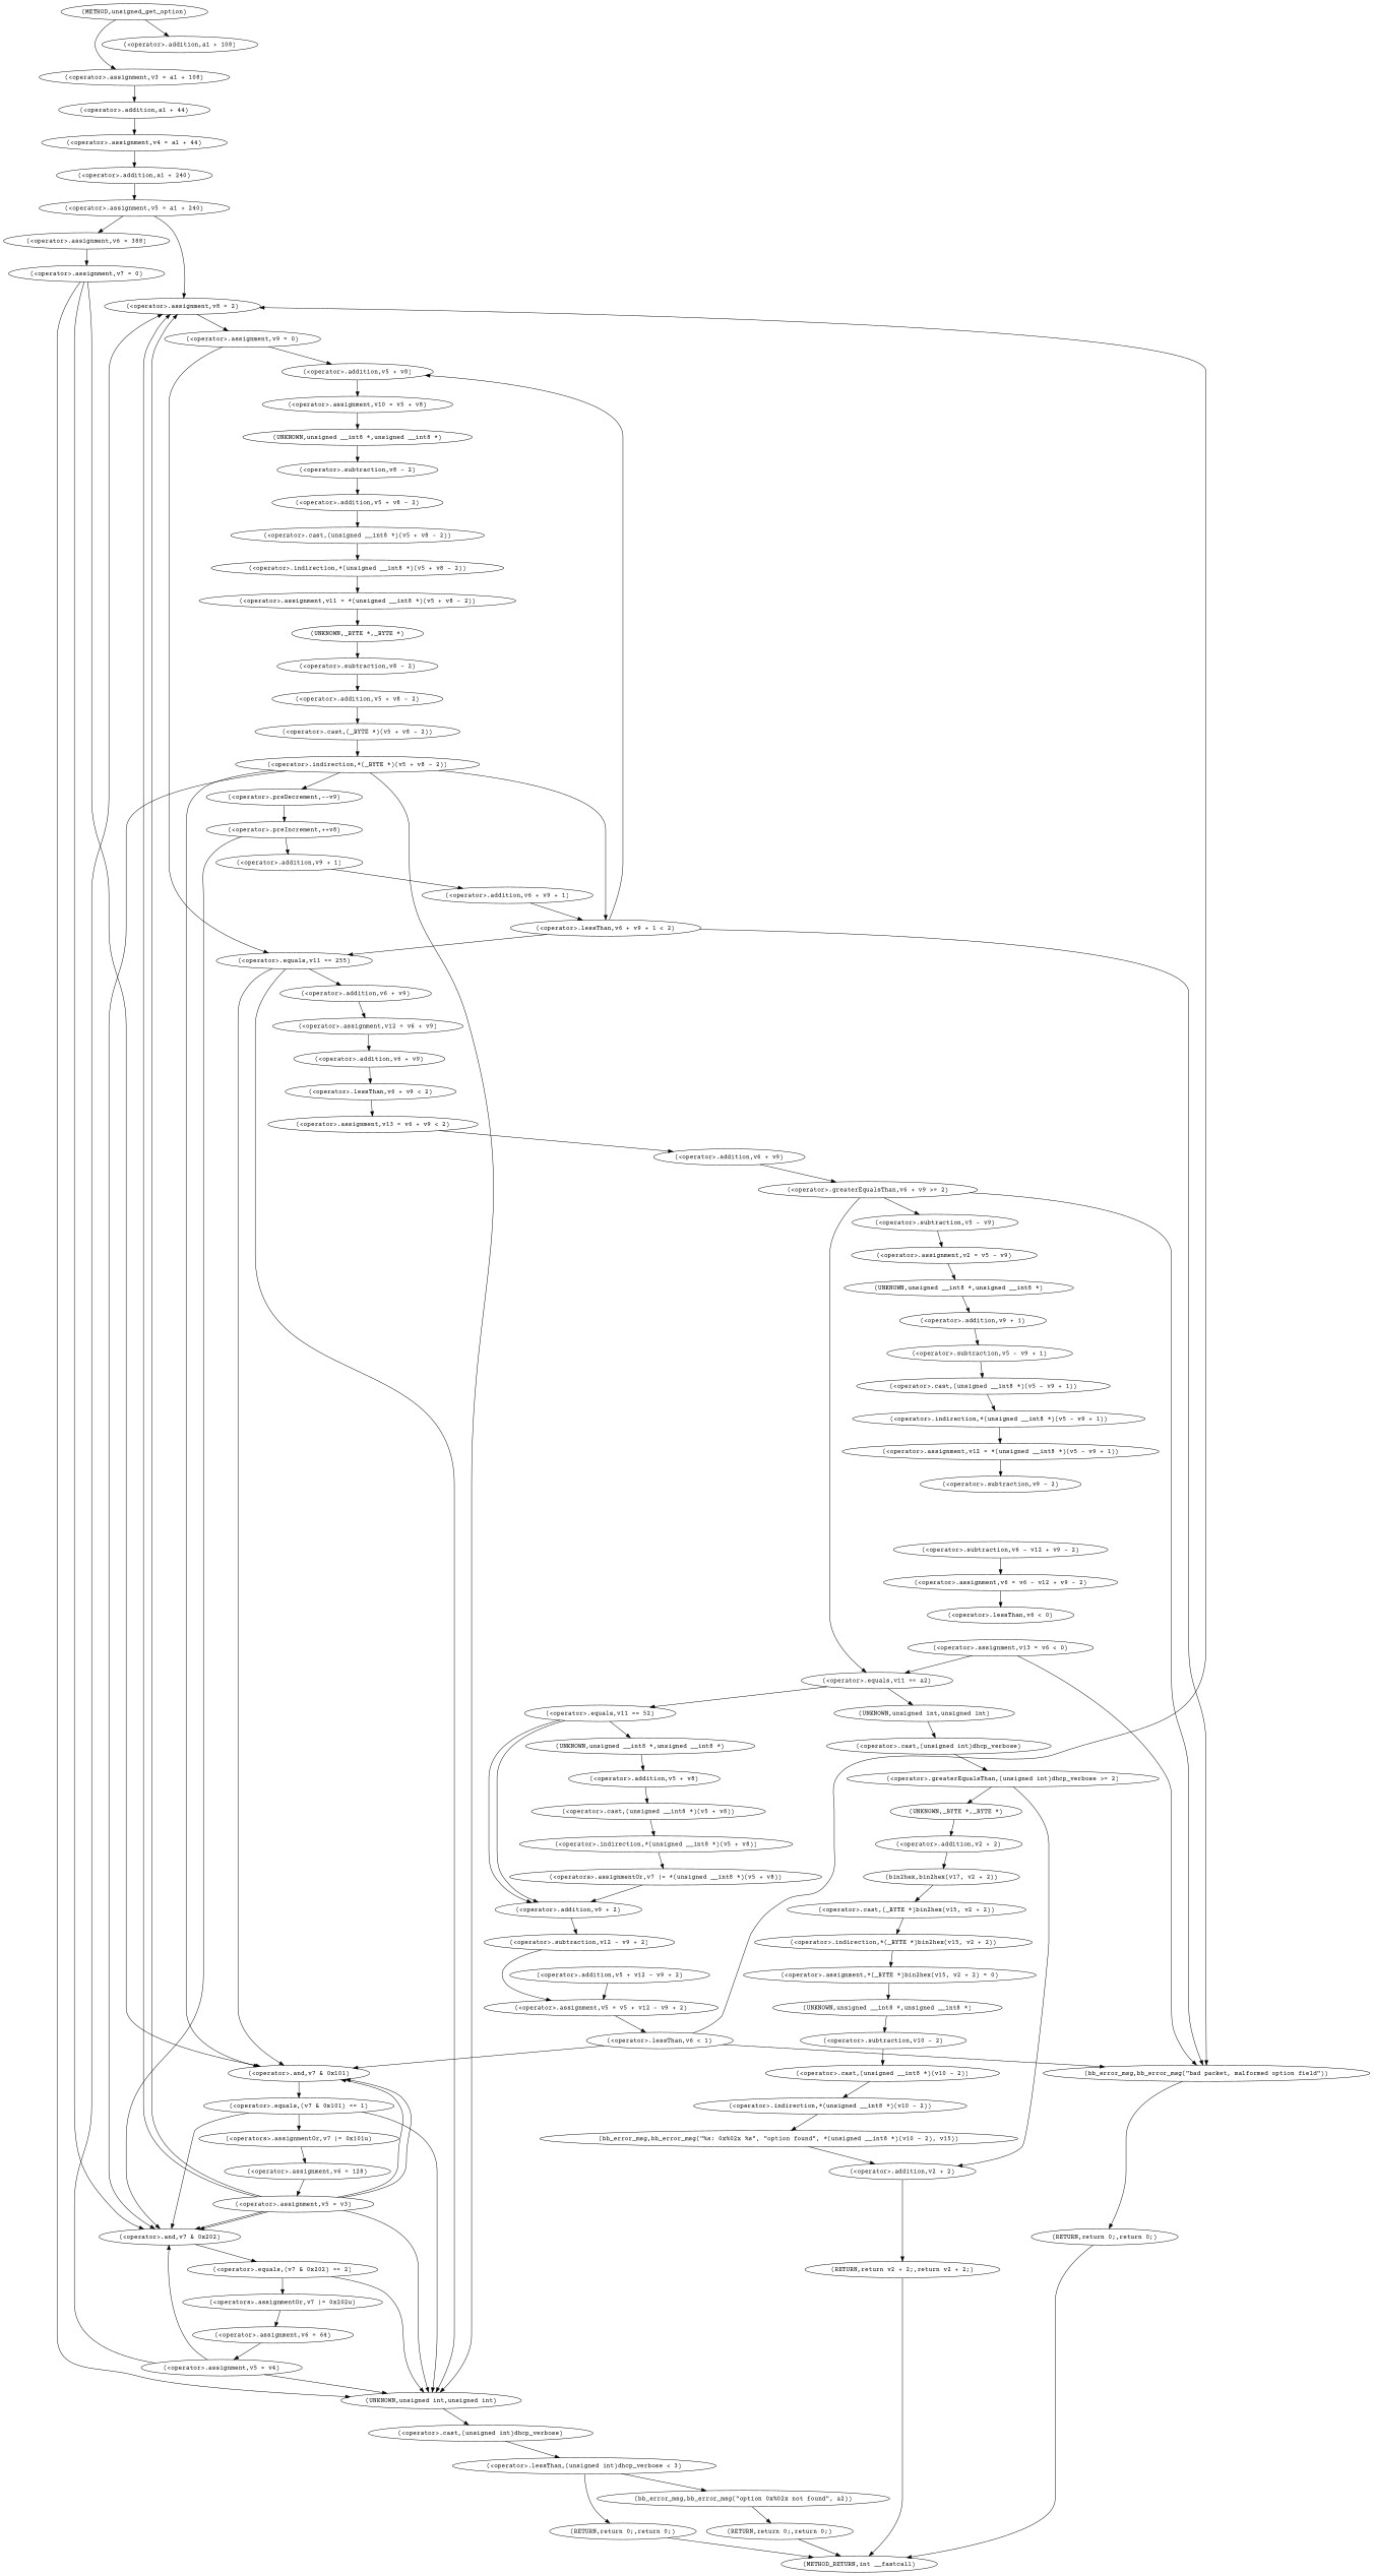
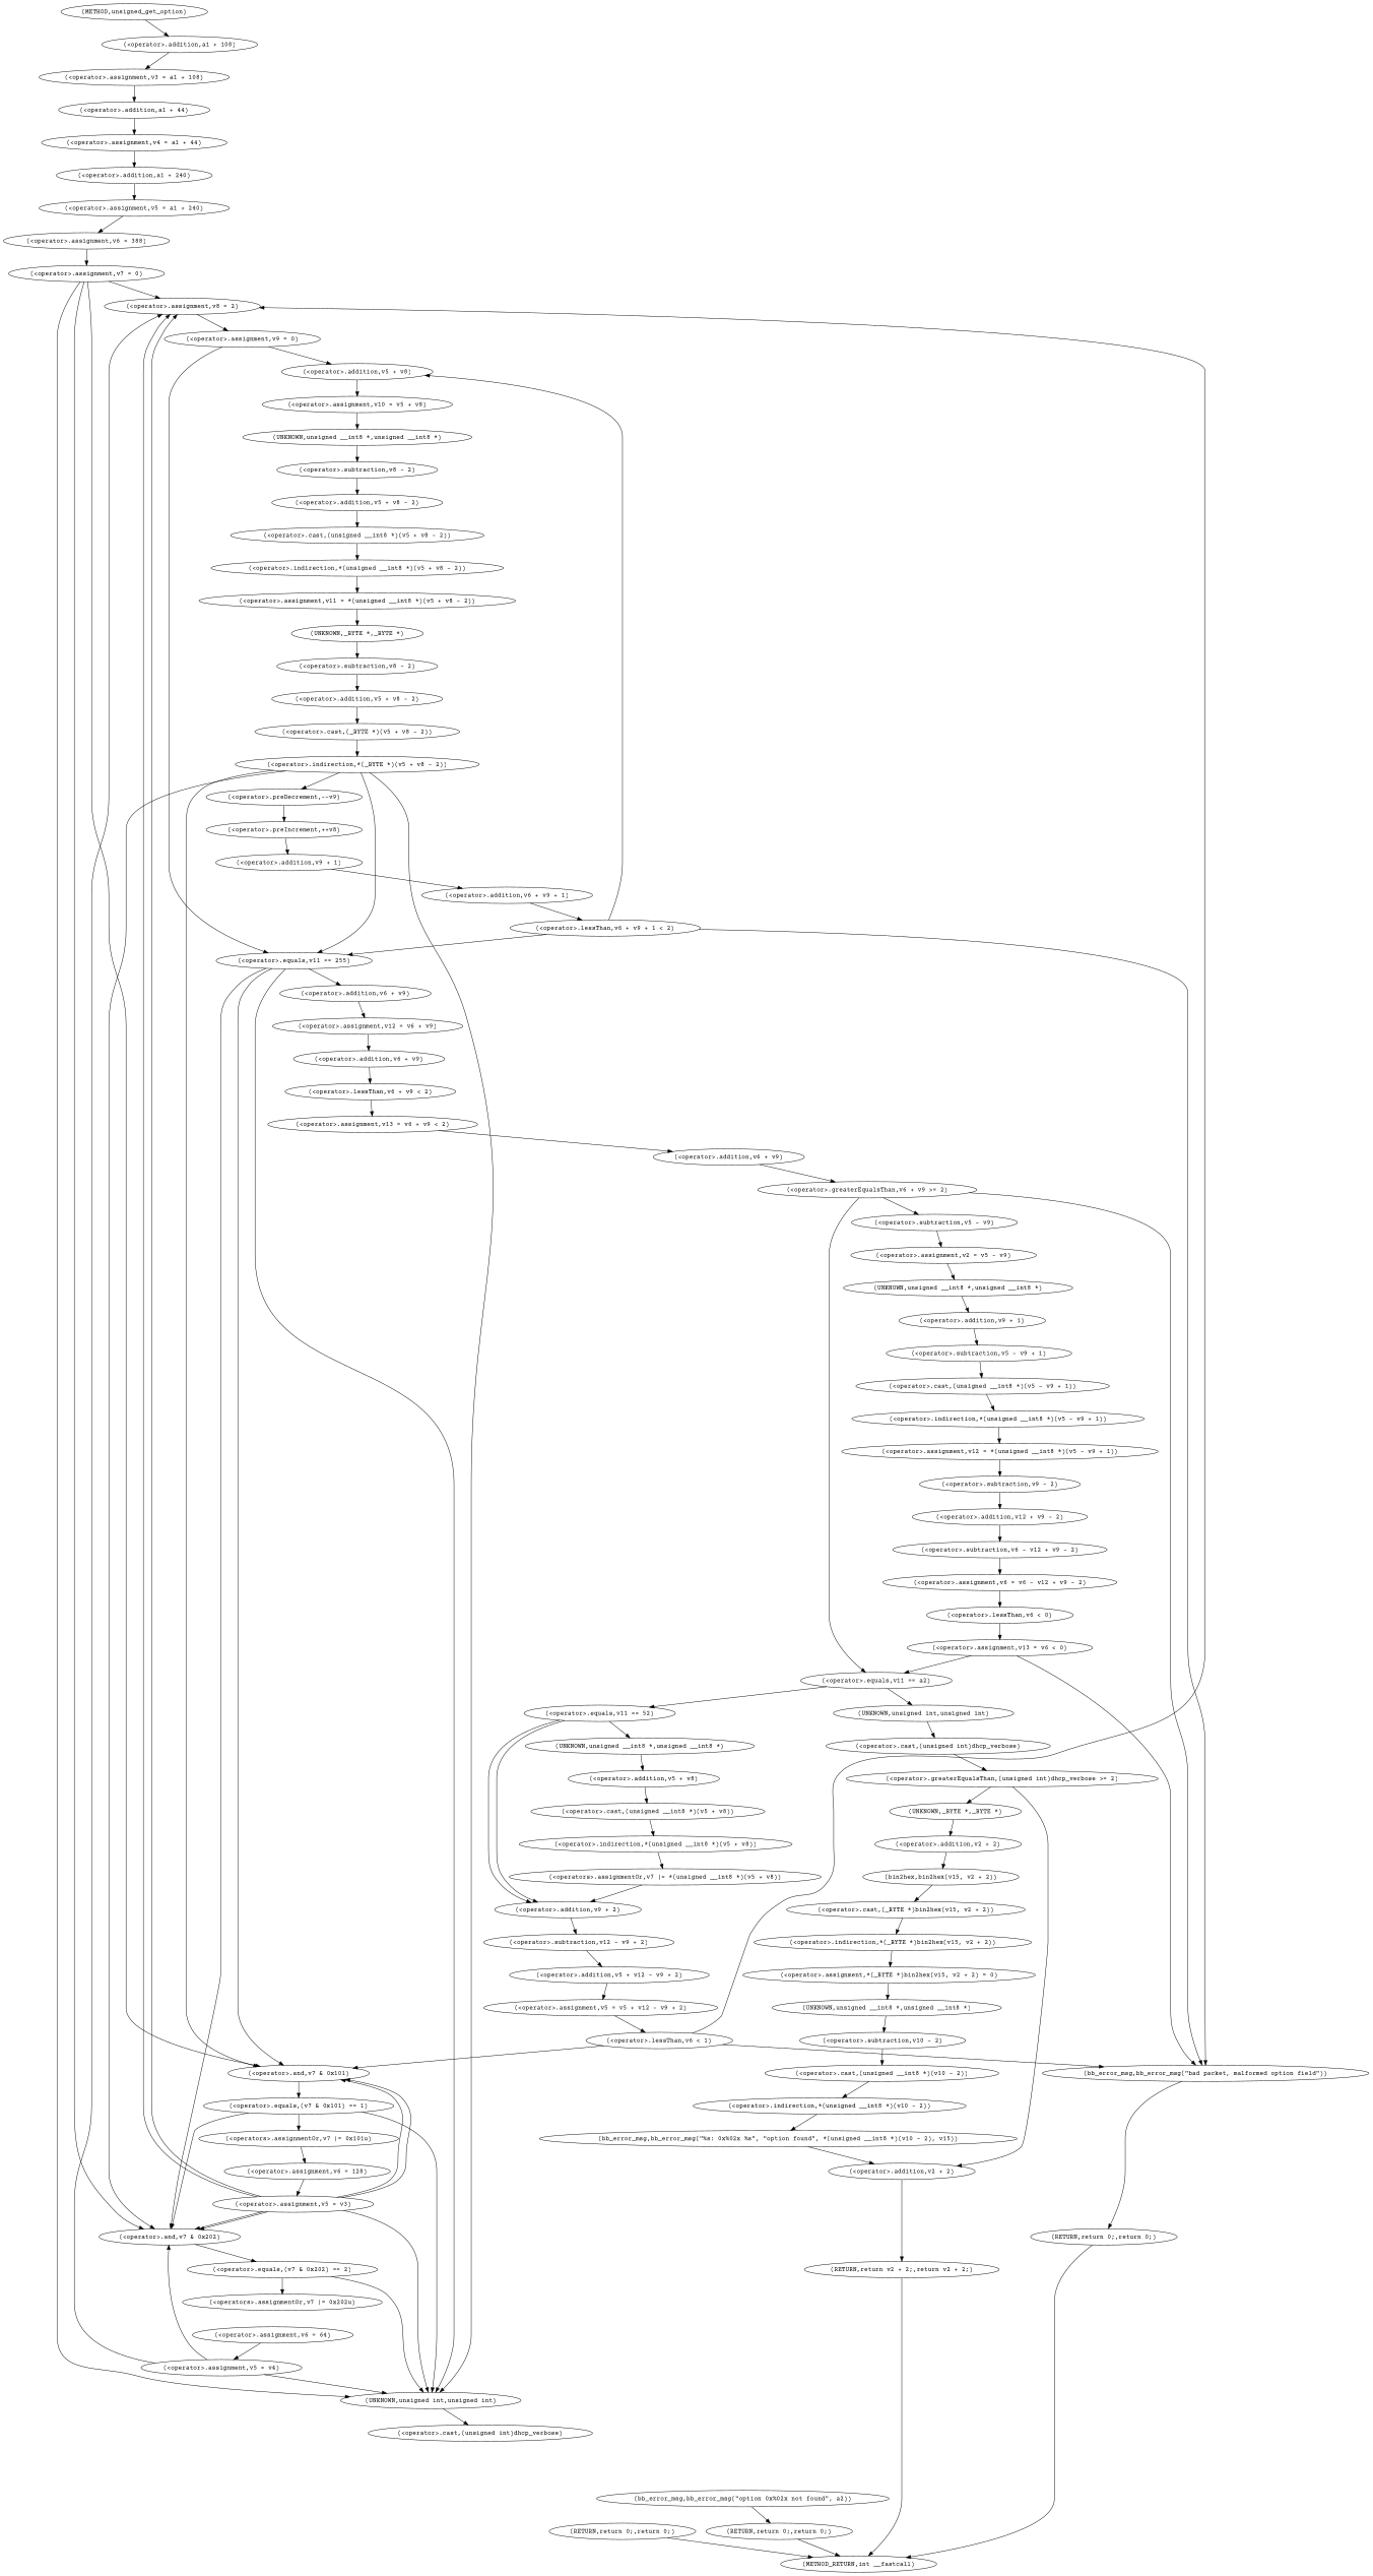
  digraph {
    fontname="Courier Prime"
    node [fontname="Courier Prime"]
    edge [fontname="Courier Prime"]
    n1 [label="(<operator>.assignment,v3 = a1 + 108)"]
    n2 [label="(<operator>.addition,a1 + 44)"]
    n3 [label="(<operator>.assignment,v4 = a1 + 44)"]
    n4 [label="(<operator>.addition,a1 + 108)"]
    n5 [label="(<operator>.addition,a1 + 240)"]
    n6 [label="(<operator>.assignment,v5 = a1 + 240)"]
    n7 [label="(<operator>.assignment,v6 = 388)"]
    n8 [label="(<operator>.assignment,v7 = 0)"]
    n9 [label="(<operator>.assignment,v8 = 2)"]
    n10 [label="(<operator>.and,v7 & 0x101)"]
    n11 [label="(<operator>.and,v7 & 0x202)"]
    n12 [label="(UNKNOWN,unsigned int,unsigned int)"]
    n13 [label="(<operator>.assignment,v9 = 0)"]
    n14 [label="(<operator>.equals,(v7 & 0x101) == 1)"]
    n15 [label="(<operator>.equals,(v7 & 0x202) == 2)"]
    n16 [label="(<operator>.cast,(unsigned int)dhcp_verbose)"]
    n17 [label="(<operator>.addition,v5 + v8)"]
    n18 [label="(<operator>.equals,v11 == 255)"]
    n19 [label="(<operator>.assignment,v10 = v5 + v8)"]
    n20 [label="(<operator>.addition,v6 + v9)"]
    n21 [label="(UNKNOWN,unsigned __int8 *,unsigned __int8 *)"]
    n22 [label="(<operator>.subtraction,v8 - 2)"]
    n23 [label="(<operator>.assignment,v11 = *(unsigned __int8 *)(v5 + v8 - 2))"]
    n24 [label="(UNKNOWN,_BYTE *,_BYTE *)"]
    n25 [label="(<operator>.subtraction,v8 - 2)"]
    n26 [label="(<operator>.indirection,*(unsigned __int8 *)(v5 + v8 - 2))"]
    n27 [label="(<operator>.cast,(unsigned __int8 *)(v5 + v8 - 2))"]
    n28 [label="(<operator>.addition,v5 + v8 - 2)"]
    n29 [label="(<operator>.indirection,*(_BYTE *)(v5 + v8 - 2))"]
    n30 [label="(<operator>.preDecrement,--v9)"]
    n31 [label="(<operator>.preIncrement,++v8)"]
    n32 [label="(<operator>.cast,(_BYTE *)(v5 + v8 - 2))"]
    n33 [label="(<operator>.addition,v5 + v8 - 2)"]
    n34 [label="(<operator>.addition,v9 + 1)"]
    n35 [label="(<operator>.addition,v6 + v9 + 1)"]
    n36 [label="(<operator>.lessThan,v6 + v9 + 1 < 2)"]
    n37 [label="(bb_error_msg,bb_error_msg(\"bad packet, malformed option field\"))"]
    n38 [label="(RETURN,return 0;,return 0;)"]
    n39 [label="(<operator>.assignment,v12 = v6 + v9)"]
    n40 [label="(<operator>.addition,v6 + v9)"]
    n41 [label="(<operator>.lessThan,v6 + v9 < 2)"]
    n42 [label="(<operator>.assignment,v13 = v6 + v9 < 2)"]
    n43 [label="(<operator>.addition,v6 + v9)"]
    n44 [label="(<operator>.greaterEqualsThan,v6 + v9 >= 2)"]
    n45 [label="(<operator>.subtraction,v5 - v9)"]
    n46 [label="(<operator>.equals,v11 == a2)"]
    n47 [label="(<operator>.assignment,v2 = v5 - v9)"]
    n48 [label="(UNKNOWN,unsigned int,unsigned int)"]
    n49 [label="(<operator>.equals,v11 == 52)"]
    n50 [label="(UNKNOWN,unsigned __int8 *,unsigned __int8 *)"]
    n51 [label="(<operator>.addition,v9 + 1)"]
    n52 [label="(<operator>.assignment,v12 = *(unsigned __int8 *)(v5 - v9 + 1))"]
    n53 [label="(<operator>.subtraction,v9 - 2)"]
+   n54 [label="(<operator>.addition,v12 + v9 - 2)"]
    n55 [label="(<operator>.indirection,*(unsigned __int8 *)(v5 - v9 + 1))"]
    n56 [label="(<operator>.cast,(unsigned __int8 *)(v5 - v9 + 1))"]
    n57 [label="(<operator>.subtraction,v5 - v9 + 1)"]
    n58 [label="(<operator>.assignment,v6 = v6 - v12 + v9 - 2)"]
    n59 [label="(<operator>.lessThan,v6 < 0)"]
    n60 [label="(<operator>.assignment,v13 = v6 < 0)"]
    n61 [label="(<operator>.subtraction,v6 - v12 + v9 - 2)"]
    n62 [label="(METHOD_RETURN,int __fastcall)"]
    n63 [label="(<operator>.cast,(unsigned int)dhcp_verbose)"]
    n64 [label="(UNKNOWN,unsigned __int8 *,unsigned __int8 *)"]
    n65 [label="(<operator>.addition,v9 + 2)"]
    n66 [label="(<operator>.greaterEqualsThan,(unsigned int)dhcp_verbose >= 2)"]
    n67 [label="(UNKNOWN,_BYTE *,_BYTE *)"]
    n68 [label="(<operator>.addition,v2 + 2)"]
    n69 [label="(<operator>.addition,v2 + 2)"]
    n70 [label="(RETURN,return v2 + 2;,return v2 + 2;)"]
    n71 [label="(<operator>.assignment,*(_BYTE *)bin2hex(v15, v2 + 2) = 0)"]
    n72 [label="(UNKNOWN,unsigned __int8 *,unsigned __int8 *)"]
    n73 [label="(<operator>.subtraction,v10 - 2)"]
    n74 [label="(<operator>.indirection,*(_BYTE *)bin2hex(v15, v2 + 2))"]
    n75 [label="(<operator>.cast,(_BYTE *)bin2hex(v15, v2 + 2))"]
-   n76 [label="(bin2hex,bin2hex(v17, v2 + 2))"]
+   n76 [label="(bin2hex,bin2hex(v15, v2 + 2))"]
    n77 [label="(bb_error_msg,bb_error_msg(\"%s: 0x%02x %s\", \"option found\", *(unsigned __int8 *)(v10 - 2), v15))"]
    n78 [label="(<operator>.indirection,*(unsigned __int8 *)(v10 - 2))"]
    n79 [label="(<operator>.cast,(unsigned __int8 *)(v10 - 2))"]
    n80 [label="(<operator>.addition,v5 + v8)"]
    n81 [label="(<operator>.subtraction,v12 - v9 + 2)"]
    n82 [label="(<operators>.assignmentOr,v7 |= *(unsigned __int8 *)(v5 + v8))"]
    n83 [label="(<operator>.indirection,*(unsigned __int8 *)(v5 + v8))"]
    n84 [label="(<operator>.cast,(unsigned __int8 *)(v5 + v8))"]
    n85 [label="(<operator>.assignment,v5 = v5 + v12 - v9 + 2)"]
    n86 [label="(<operator>.lessThan,v6 < 1)"]
    n87 [label="(<operator>.addition,v5 + v12 - v9 + 2)"]
    n88 [label="(<operators>.assignmentOr,v7 |= 0x101u)"]
    n89 [label="(<operator>.assignment,v6 = 128)"]
    n90 [label="(<operator>.assignment,v5 = v3)"]
    n91 [label="(<operators>.assignmentOr,v7 |= 0x202u)"]
    n92 [label="(<operator>.assignment,v6 = 64)"]
    n93 [label="(<operator>.assignment,v5 = v4)"]
-   n94 [label="(<operator>.lessThan,(unsigned int)dhcp_verbose < 3)"]
    n95 [label="(RETURN,return 0;,return 0;)"]
    n96 [label="(bb_error_msg,bb_error_msg(\"option 0x%02x not found\", a2))"]
    n97 [label="(RETURN,return 0;,return 0;)"]
    n98 [label="(METHOD,unsigned_get_option)"]
    n1 -> n2
    n2 -> n3
    n3 -> n5
-   n98 -> n1
+   n4 -> n1
    n5 -> n6
    n6 -> n7
    n7 -> n8
-   n6 -> n9
+   n8 -> n9
    n8 -> n10
    n8 -> n11
    n8 -> n12
    n9 -> n13
    n10 -> n14
    n11 -> n15
    n12 -> n16
    n13 -> n17
    n13 -> n18
    n14 -> n11
    n14 -> n12
    n14 -> n88
    n15 -> n12
    n15 -> n91
-   n16 -> n94
    n17 -> n19
    n18 -> n10
-   n31 -> n11
+   n18 -> n11
    n18 -> n12
    n18 -> n20
    n19 -> n21
    n20 -> n39
    n21 -> n22
    n22 -> n28
    n23 -> n24
    n24 -> n25
    n25 -> n33
    n26 -> n23
    n27 -> n26
    n28 -> n27
    n29 -> n10
    n29 -> n11
    n29 -> n12
-   n29 -> n36
+   n29 -> n18
    n29 -> n30
    n30 -> n31
    n31 -> n34
    n32 -> n29
    n33 -> n32
    n34 -> n35
    n35 -> n36
    n36 -> n17
    n36 -> n18
    n36 -> n37
    n37 -> n38
    n38 -> n62
    n39 -> n40
    n40 -> n41
    n41 -> n42
    n42 -> n43
    n43 -> n44
    n44 -> n37
    n44 -> n45
    n44 -> n46
    n45 -> n47
    n46 -> n48
    n46 -> n49
    n47 -> n50
    n48 -> n63
    n49 -> n64
    n49 -> n65
    n49 -> n65
    n50 -> n51
    n51 -> n57
    n52 -> n53
+   n53 -> n54
+   n54 -> n61
    n55 -> n52
    n56 -> n55
    n57 -> n56
    n58 -> n59
+   n59 -> n60
    n60 -> n37
    n60 -> n46
    n61 -> n58
    n63 -> n66
    n64 -> n80
    n65 -> n81
    n66 -> n67
    n66 -> n68
    n67 -> n69
    n68 -> n70
    n69 -> n76
    n70 -> n62
    n71 -> n72
    n72 -> n73
    n73 -> n79
    n74 -> n71
    n75 -> n74
    n76 -> n75
    n77 -> n68
    n78 -> n77
    n79 -> n78
    n80 -> n84
-   n81 -> n85
+   n81 -> n87
    n82 -> n65
    n83 -> n82
    n84 -> n83
    n85 -> n86
    n86 -> n9
    n86 -> n10
    n86 -> n37
    n87 -> n85
    n88 -> n89
    n89 -> n90
    n90 -> n9
    n90 -> n9
    n90 -> n10
    n90 -> n10
    n90 -> n11
    n90 -> n11
    n90 -> n12
-   n91 -> n92
    n92 -> n93
    n93 -> n9
    n93 -> n11
    n93 -> n12
-   n94 -> n95
-   n94 -> n96
    n95 -> n62
    n96 -> n97
    n97 -> n62
    n98 -> n4
  }
